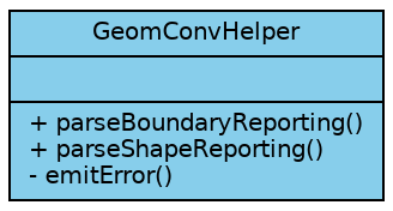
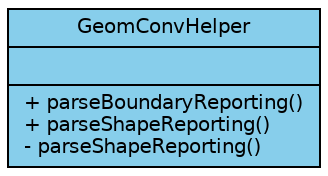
  digraph {
-   n1 [color=black fillcolor=skyblue fontcolor=black fontname=Helvetica fontsize=10 height=0.2 label="{GeomConvHelper\n||+ parseBoundaryReporting()\l+ parseShapeReporting()\l- emitError()\l}" shape=record style=filled width=0.4]
+   n1 [color=black fillcolor=skyblue fontcolor=black fontname=Helvetica fontsize=10 height=0.2 label="{GeomConvHelper\n||+ parseBoundaryReporting()\l+ parseShapeReporting()\l- parseShapeReporting()\l}" shape=record style=filled width=0.4]
  }
